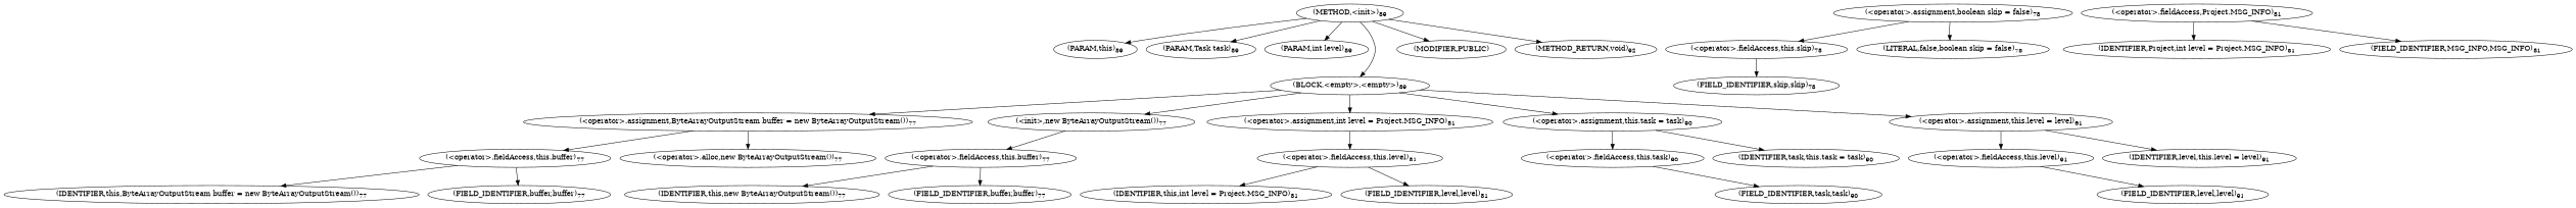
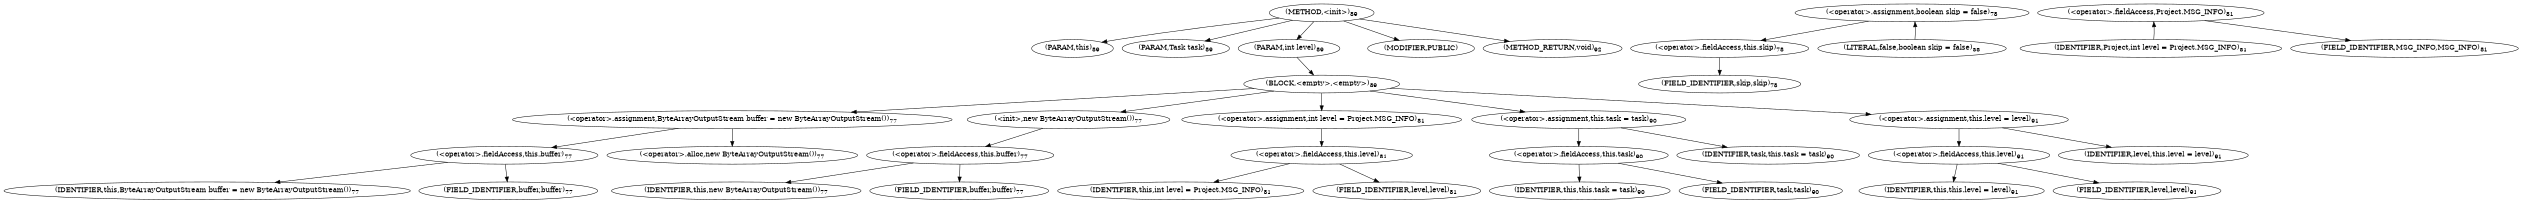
  digraph {
    n1 [label=<(METHOD,&lt;init&gt;)<SUB>89</SUB>>]
    n2 [label=<(PARAM,this)<SUB>89</SUB>>]
    n3 [label=<(PARAM,Task task)<SUB>89</SUB>>]
    n4 [label=<(PARAM,int level)<SUB>89</SUB>>]
    n5 [label=<(BLOCK,&lt;empty&gt;,&lt;empty&gt;)<SUB>89</SUB>>]
    n6 [label=<(MODIFIER,PUBLIC)>]
    n7 [label=<(METHOD_RETURN,void)<SUB>92</SUB>>]
    n8 [label=<(&lt;operator&gt;.assignment,ByteArrayOutputStream buffer = new ByteArrayOutputStream())<SUB>77</SUB>>]
    n9 [label=<(&lt;init&gt;,new ByteArrayOutputStream())<SUB>77</SUB>>]
    n10 [label=<(&lt;operator&gt;.assignment,int level = Project.MSG_INFO)<SUB>81</SUB>>]
    n11 [label=<(&lt;operator&gt;.assignment,this.task = task)<SUB>90</SUB>>]
-   n12 [label=<(&lt;operator&gt;.assignment,this.level = level)<SUB>61</SUB>>]
+   n12 [label=<(&lt;operator&gt;.assignment,this.level = level)<SUB>91</SUB>>]
    n13 [label=<(&lt;operator&gt;.fieldAccess,this.buffer)<SUB>77</SUB>>]
    n14 [label=<(&lt;operator&gt;.alloc,new ByteArrayOutputStream())<SUB>77</SUB>>]
    n15 [label=<(&lt;operator&gt;.fieldAccess,this.buffer)<SUB>77</SUB>>]
    n16 [label=<(&lt;operator&gt;.assignment,boolean skip = false)<SUB>78</SUB>>]
    n17 [label=<(&lt;operator&gt;.fieldAccess,this.skip)<SUB>78</SUB>>]
-   n18 [label=<(LITERAL,false,boolean skip = false)<SUB>78</SUB>>]
+   n18 [label=<(LITERAL,false,boolean skip = false)<SUB>38</SUB>>]
    n19 [label=<(&lt;operator&gt;.fieldAccess,this.level)<SUB>81</SUB>>]
    n20 [label=<(&lt;operator&gt;.fieldAccess,this.task)<SUB>90</SUB>>]
    n21 [label=<(IDENTIFIER,task,this.task = task)<SUB>90</SUB>>]
    n22 [label=<(&lt;operator&gt;.fieldAccess,this.level)<SUB>91</SUB>>]
    n23 [label=<(IDENTIFIER,level,this.level = level)<SUB>91</SUB>>]
    n24 [label=<(IDENTIFIER,this,ByteArrayOutputStream buffer = new ByteArrayOutputStream())<SUB>77</SUB>>]
    n25 [label=<(FIELD_IDENTIFIER,buffer,buffer)<SUB>77</SUB>>]
    n26 [label=<(IDENTIFIER,this,new ByteArrayOutputStream())<SUB>77</SUB>>]
    n27 [label=<(FIELD_IDENTIFIER,buffer,buffer)<SUB>77</SUB>>]
    n28 [label=<(FIELD_IDENTIFIER,skip,skip)<SUB>78</SUB>>]
    n29 [label=<(IDENTIFIER,this,int level = Project.MSG_INFO)<SUB>81</SUB>>]
    n30 [label=<(FIELD_IDENTIFIER,level,level)<SUB>81</SUB>>]
    n31 [label=<(&lt;operator&gt;.fieldAccess,Project.MSG_INFO)<SUB>81</SUB>>]
    n32 [label=<(IDENTIFIER,Project,int level = Project.MSG_INFO)<SUB>81</SUB>>]
    n33 [label=<(FIELD_IDENTIFIER,MSG_INFO,MSG_INFO)<SUB>81</SUB>>]
+   n34 [label=<(IDENTIFIER,this,this.task = task)<SUB>90</SUB>>]
    n35 [label=<(FIELD_IDENTIFIER,task,task)<SUB>90</SUB>>]
+   n36 [label=<(IDENTIFIER,this,this.level = level)<SUB>91</SUB>>]
    n37 [label=<(FIELD_IDENTIFIER,level,level)<SUB>91</SUB>>]
    n1 -> n2
    n1 -> n3
    n1 -> n4
-   n1 -> n5
+   n4 -> n5
    n1 -> n6
    n1 -> n7
    n5 -> n8
    n5 -> n9
    n5 -> n10
    n5 -> n11
    n5 -> n12
    n8 -> n13
    n8 -> n14
    n9 -> n15
    n10 -> n19
    n11 -> n20
    n11 -> n21
    n12 -> n22
    n12 -> n23
    n13 -> n24
    n13 -> n25
    n15 -> n26
    n15 -> n27
    n16 -> n17
-   n16 -> n18
+   n18 -> n16
    n17 -> n28
    n19 -> n29
    n19 -> n30
+   n20 -> n34
    n20 -> n35
+   n22 -> n36
    n22 -> n37
-   n31 -> n32
+   n32 -> n31
    n31 -> n33
  }
